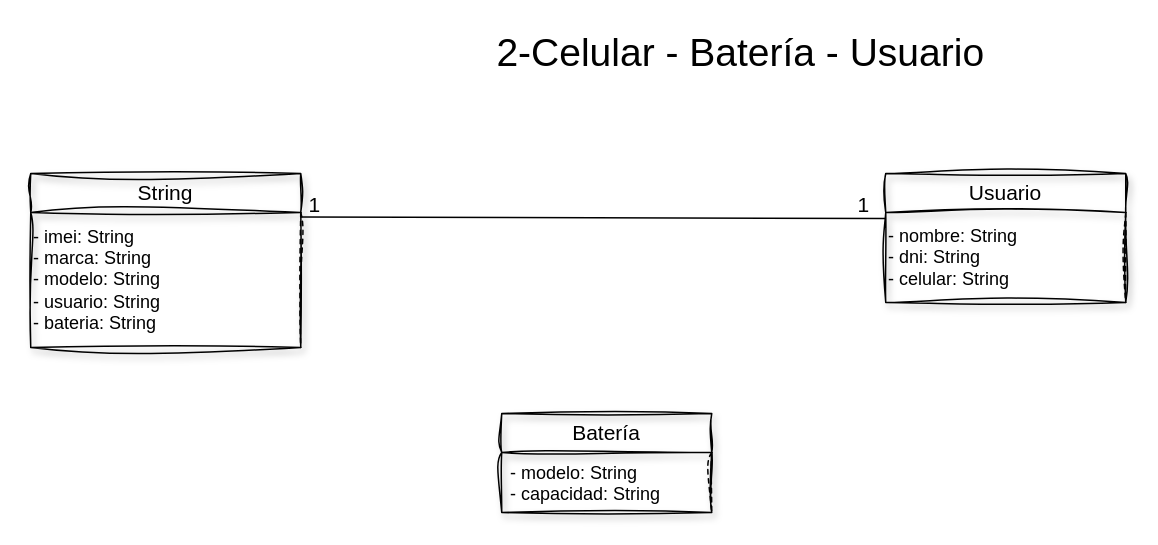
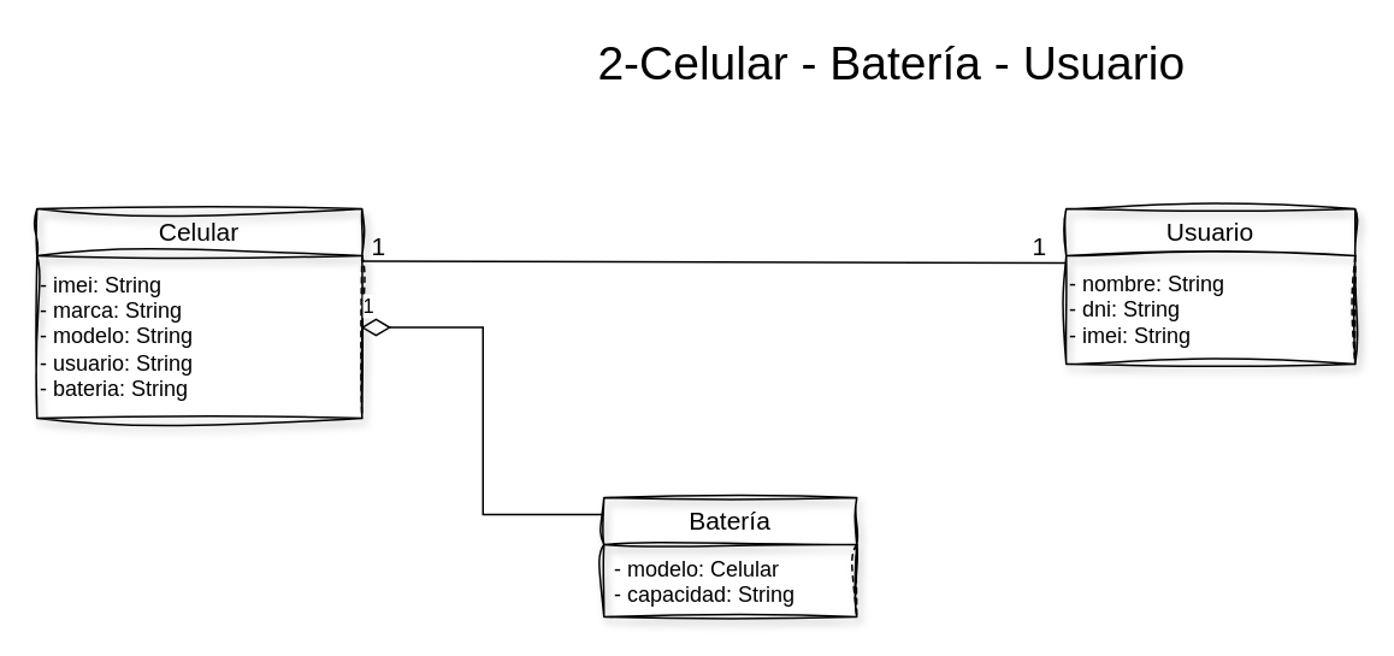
  <mxCell id="0" />
  <mxCell id="1" parent="0" />
- <mxCell id="2" value="String" style="swimlane;fontStyle=0;childLayout=stackLayout;horizontal=1;startSize=26;fillColor=none;horizontalStack=0;resizeParent=1;resizeParentMax=0;resizeLast=0;collapsible=1;marginBottom=0;whiteSpace=wrap;html=1;swimlaneFillColor=none;separatorColor=#000000;movableLabel=0;rounded=0;shadow=1;sketch=1;curveFitting=1;jiggle=2;fontSize=14;align=center;" parent="1" vertex="1"><mxGeometry x="20" y="115" width="180" height="116" as="geometry" /></mxCell>
+ <mxCell id="2" value="Celular" style="swimlane;fontStyle=0;childLayout=stackLayout;horizontal=1;startSize=26;fillColor=none;horizontalStack=0;resizeParent=1;resizeParentMax=0;resizeLast=0;collapsible=1;marginBottom=0;whiteSpace=wrap;html=1;swimlaneFillColor=none;separatorColor=#000000;movableLabel=0;rounded=0;shadow=1;sketch=1;curveFitting=1;jiggle=2;fontSize=14;align=center;" parent="1" vertex="1"><mxGeometry x="20" y="115" width="180" height="116" as="geometry" /></mxCell>
  <mxCell id="3" value="- imei: String&lt;br&gt;- marca: String&lt;div&gt;- modelo&lt;span style=&quot;background-color: transparent; color: light-dark(rgb(0, 0, 0), rgb(255, 255, 255));&quot;&gt;: String&lt;/span&gt;&lt;/div&gt;&lt;div&gt;- usuario&lt;span style=&quot;background-color: transparent; color: light-dark(rgb(0, 0, 0), rgb(255, 255, 255));&quot;&gt;: String&lt;/span&gt;&lt;/div&gt;&lt;div&gt;- bateria&lt;span style=&quot;background-color: transparent; color: light-dark(rgb(0, 0, 0), rgb(255, 255, 255));&quot;&gt;: String&lt;/span&gt;&lt;/div&gt;" style="text;html=1;align=left;verticalAlign=middle;resizable=0;points=[];autosize=1;strokeColor=none;fillColor=none;" vertex="1" parent="2"><mxGeometry y="26" width="180" height="90" as="geometry" /></mxCell>
  <mxCell id="4" value="&lt;font style=&quot;font-size: 26px;&quot;&gt;2-Celular - Batería - Usuario&lt;/font&gt;" style="text;html=1;align=center;verticalAlign=middle;whiteSpace=wrap;rounded=0;" parent="1" vertex="1"><mxGeometry x="328" y="20" width="331" height="30" as="geometry" /></mxCell>
  <mxCell id="5" value="Batería" style="swimlane;fontStyle=0;childLayout=stackLayout;horizontal=1;startSize=26;fillColor=none;horizontalStack=0;resizeParent=1;resizeParentMax=0;resizeLast=0;collapsible=1;marginBottom=0;whiteSpace=wrap;html=1;swimlaneFillColor=none;separatorColor=#000000;movableLabel=0;rounded=0;shadow=1;sketch=1;curveFitting=1;jiggle=2;fontSize=14;" parent="1" vertex="1"><mxGeometry x="334" y="275" width="140" height="66" as="geometry" /></mxCell>
- <mxCell id="6" value="- modelo: String&lt;div&gt;- capacidad: String&lt;/div&gt;" style="text;strokeColor=none;fillColor=none;align=left;verticalAlign=top;spacingLeft=4;spacingRight=4;overflow=hidden;rotatable=0;points=[[0,0.5],[1,0.5]];portConstraint=eastwest;whiteSpace=wrap;html=1;fontSize=12;" parent="5" vertex="1"><mxGeometry y="26" width="140" height="40" as="geometry" /></mxCell>
+ <mxCell id="6" value="- modelo: Celular&lt;div&gt;- capacidad: String&lt;/div&gt;" style="text;strokeColor=none;fillColor=none;align=left;verticalAlign=top;spacingLeft=4;spacingRight=4;overflow=hidden;rotatable=0;points=[[0,0.5],[1,0.5]];portConstraint=eastwest;whiteSpace=wrap;html=1;fontSize=12;" parent="5" vertex="1"><mxGeometry y="26" width="140" height="40" as="geometry" /></mxCell>
  <mxCell id="7" value="Usuario" style="swimlane;fontStyle=0;childLayout=stackLayout;horizontal=1;startSize=26;fillColor=none;horizontalStack=0;resizeParent=1;resizeParentMax=0;resizeLast=0;collapsible=1;marginBottom=0;whiteSpace=wrap;html=1;swimlaneFillColor=none;separatorColor=#000000;movableLabel=0;rounded=0;shadow=1;sketch=1;curveFitting=1;jiggle=2;fontSize=14;" parent="1" vertex="1"><mxGeometry x="590" y="115" width="160" height="86" as="geometry"><mxRectangle x="610" y="306" width="90" height="30" as="alternateBounds" /></mxGeometry></mxCell>
- <mxCell id="8" value="- nombre&lt;span style=&quot;&quot;&gt;: String&lt;/span&gt;&lt;div&gt;&lt;span style=&quot;&quot;&gt;- dni&lt;/span&gt;&lt;span style=&quot;background-color: transparent; color: light-dark(rgb(0, 0, 0), rgb(255, 255, 255));&quot;&gt;: String&lt;/span&gt;&lt;/div&gt;&lt;div&gt;&lt;span style=&quot;background-color: transparent; color: light-dark(rgb(0, 0, 0), rgb(255, 255, 255));&quot;&gt;- celular&lt;/span&gt;&lt;span style=&quot;background-color: transparent; color: light-dark(rgb(0, 0, 0), rgb(255, 255, 255));&quot;&gt;: String&lt;/span&gt;&lt;/div&gt;" style="text;html=1;align=left;verticalAlign=middle;resizable=0;points=[];autosize=1;strokeColor=none;fillColor=none;" vertex="1" parent="7"><mxGeometry y="26" width="160" height="60" as="geometry" /></mxCell>
+ <mxCell id="8" value="- nombre&lt;span style=&quot;&quot;&gt;: String&lt;/span&gt;&lt;div&gt;&lt;span style=&quot;&quot;&gt;- dni&lt;/span&gt;&lt;span style=&quot;background-color: transparent; color: light-dark(rgb(0, 0, 0), rgb(255, 255, 255));&quot;&gt;: String&lt;/span&gt;&lt;/div&gt;&lt;div&gt;&lt;span style=&quot;background-color: transparent; color: light-dark(rgb(0, 0, 0), rgb(255, 255, 255));&quot;&gt;- imei&lt;/span&gt;&lt;span style=&quot;background-color: transparent; color: light-dark(rgb(0, 0, 0), rgb(255, 255, 255));&quot;&gt;: String&lt;/span&gt;&lt;/div&gt;" style="text;html=1;align=left;verticalAlign=middle;resizable=0;points=[];autosize=1;strokeColor=none;fillColor=none;" vertex="1" parent="7"><mxGeometry y="26" width="160" height="60" as="geometry" /></mxCell>
  <mxCell id="9" value="" style="endArrow=none;html=1;rounded=0;exitX=1;exitY=0.25;exitDx=0;exitDy=0;fontSize=14;" edge="1" parent="1" source="2"><mxGeometry width="50" height="50" relative="1" as="geometry"><mxPoint x="380" y="205" as="sourcePoint" /><mxPoint x="590" y="145" as="targetPoint" /></mxGeometry></mxCell>
  <mxCell id="10" value="1" style="edgeLabel;html=1;align=center;verticalAlign=middle;resizable=0;points=[];fontSize=14;labelBackgroundColor=none;" vertex="1" connectable="0" parent="9"><mxGeometry x="-0.942" y="-4" relative="1" as="geometry"><mxPoint x="-2" y="-13" as="offset" /></mxGeometry></mxCell>
  <mxCell id="11" value="1" style="edgeLabel;html=1;align=center;verticalAlign=middle;resizable=0;points=[];fontSize=14;labelBackgroundColor=none;" vertex="1" connectable="0" parent="9"><mxGeometry x="0.861" y="2" relative="1" as="geometry"><mxPoint x="11" y="-7" as="offset" /></mxGeometry></mxCell>
+ <mxCell id="12" value="1" style="endArrow=none;html=1;endSize=12;startArrow=diamondThin;startSize=14;startFill=0;edgeStyle=orthogonalEdgeStyle;align=left;verticalAlign=bottom;rounded=0;entryX=-0.005;entryY=0.141;entryDx=0;entryDy=0;entryPerimeter=0;exitX=0.996;exitY=0.441;exitDx=0;exitDy=0;exitPerimeter=0;endFill=0;" edge="1" parent="1" source="3" target="5"><mxGeometry x="-1" y="3" relative="1" as="geometry"><mxPoint x="200" y="286" as="sourcePoint" /><mxPoint x="330" y="305" as="targetPoint" /></mxGeometry></mxCell>
